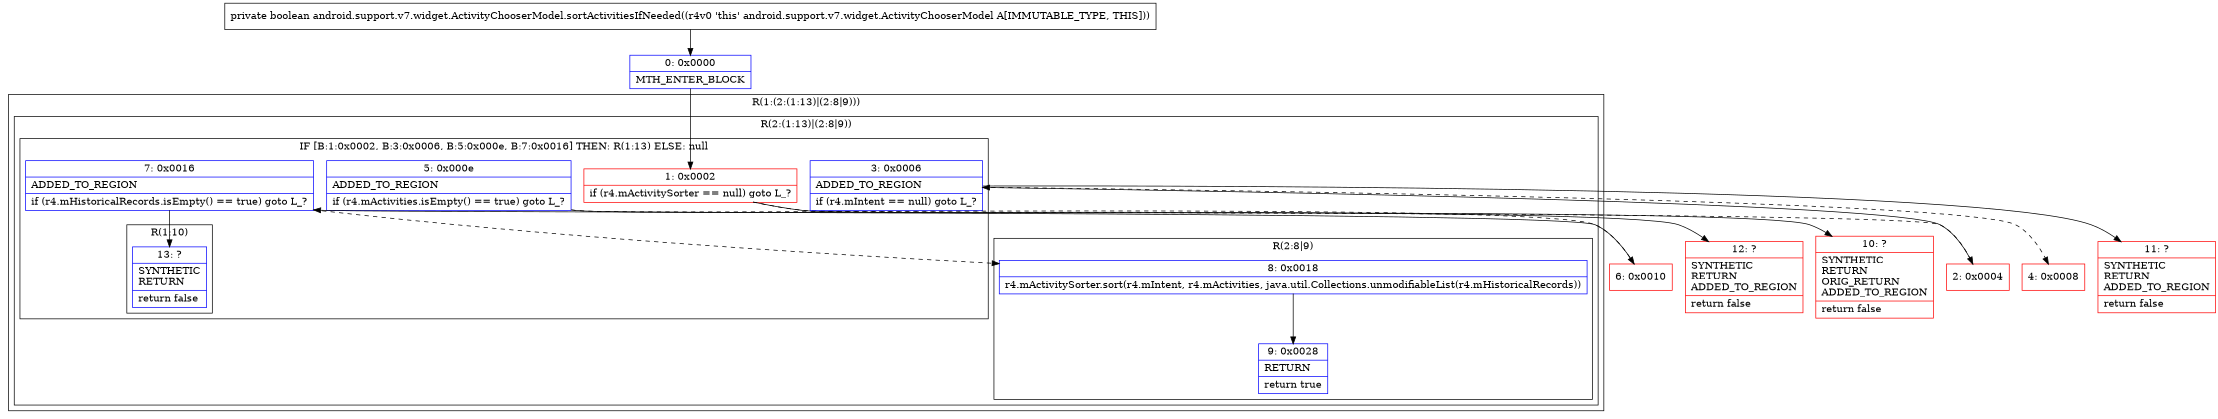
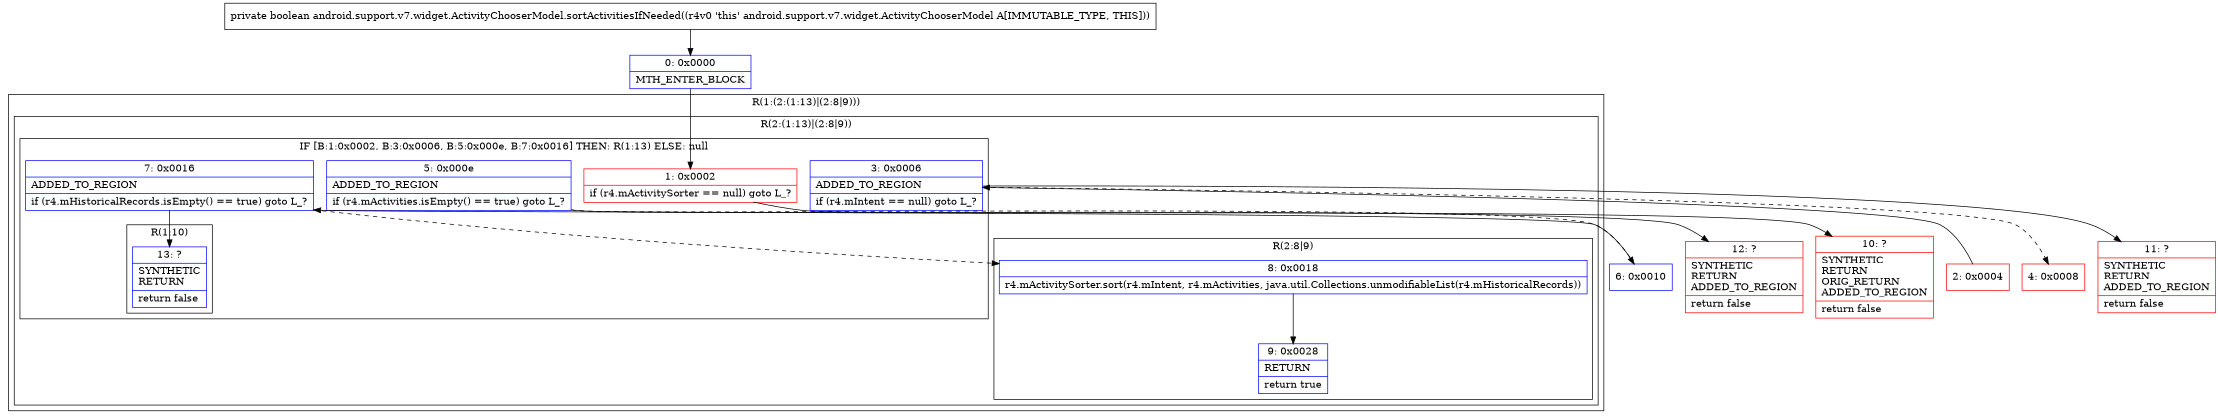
  digraph {
    node [color=blue shape=record]
    n1 [label="{13\:\ ?|SYNTHETIC\lRETURN\l|return false\l}"]
    n2 [color=red label="{1\:\ 0x0002|if (r4.mActivitySorter == null) goto L_?\l}"]
    n3 [label="{3\:\ 0x0006|ADDED_TO_REGION\l|if (r4.mIntent == null) goto L_?\l}"]
    n4 [label="{5\:\ 0x000e|ADDED_TO_REGION\l|if (r4.mActivities.isEmpty() == true) goto L_?\l}"]
    n5 [label="{7\:\ 0x0016|ADDED_TO_REGION\l|if (r4.mHistoricalRecords.isEmpty() == true) goto L_?\l}"]
    n6 [label="{8\:\ 0x0018|r4.mActivitySorter.sort(r4.mIntent, r4.mActivities, java.util.Collections.unmodifiableList(r4.mHistoricalRecords))\l}"]
    n7 [label="{9\:\ 0x0028|RETURN\l|return true\l}"]
    n8 [color=red label="{2\:\ 0x0004}"]
    n9 [color=red label="{10\:\ ?|SYNTHETIC\lRETURN\lORIG_RETURN\lADDED_TO_REGION\l|return false\l}"]
    n10 [color=red label="{4\:\ 0x0008}"]
    n11 [color=red label="{11\:\ ?|SYNTHETIC\lRETURN\lADDED_TO_REGION\l|return false\l}"]
-   n12 [color=red label="{6\:\ 0x0010}"]
+   n12 [label="{6\:\ 0x0010}"]
    n13 [color=red label="{12\:\ ?|SYNTHETIC\lRETURN\lADDED_TO_REGION\l|return false\l}"]
    n14 [label="{0\:\ 0x0000|MTH_ENTER_BLOCK\l}"]
    n15 [label="{private boolean android.support.v7.widget.ActivityChooserModel.sortActivitiesIfNeeded((r4v0 'this' android.support.v7.widget.ActivityChooserModel A[IMMUTABLE_TYPE, THIS])) }" color=""]
    subgraph cluster_1 {
      label="R(1:(2:(1:13)|(2:8|9)))"
      subgraph cluster_2 {
        label="R(2:(1:13)|(2:8|9))"
        subgraph cluster_3 {
          label="IF [B:1:0x0002, B:3:0x0006, B:5:0x000e, B:7:0x0016] THEN: R(1:13) ELSE: null"
          n2
          n3
          n4
          n5
          subgraph cluster_4 {
            label="R(1:10)"
            n1
          }
        }
        subgraph cluster_5 {
          label="R(2:8|9)"
          n6
          n7
        }
      }
    }
-   n2 -> n8 [style=dashed]
    n2 -> n9
    n3 -> n10 [style=dashed]
    n3 -> n11
    n4 -> n12 [style=dashed]
    n4 -> n13
    n5 -> n1
    n5 -> n6 [style=dashed]
    n6 -> n7
    n8 -> n3
    n12 -> n5
    n14 -> n2
    n15 -> n14
  }
